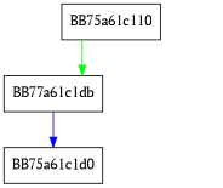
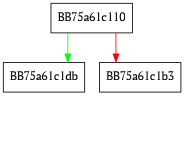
  digraph {
    fontname="PT Serif"
    splines=ortho
    node [fontname="PT Serif" shape=box]
    edge [fontname="PT Serif"]
    n1 [label=BB75a61c110]
-   BB75a61c1db [label=BB77a61c1db]
-   BB75a61c1d0
+   BB75a61c1db
+   BB75a61c1b3
    n1 -> BB75a61c1db [color=green]
-   BB75a61c1db -> BB75a61c1d0 [color=blue]
+   n1 -> BB75a61c1b3 [color=red]
  }
